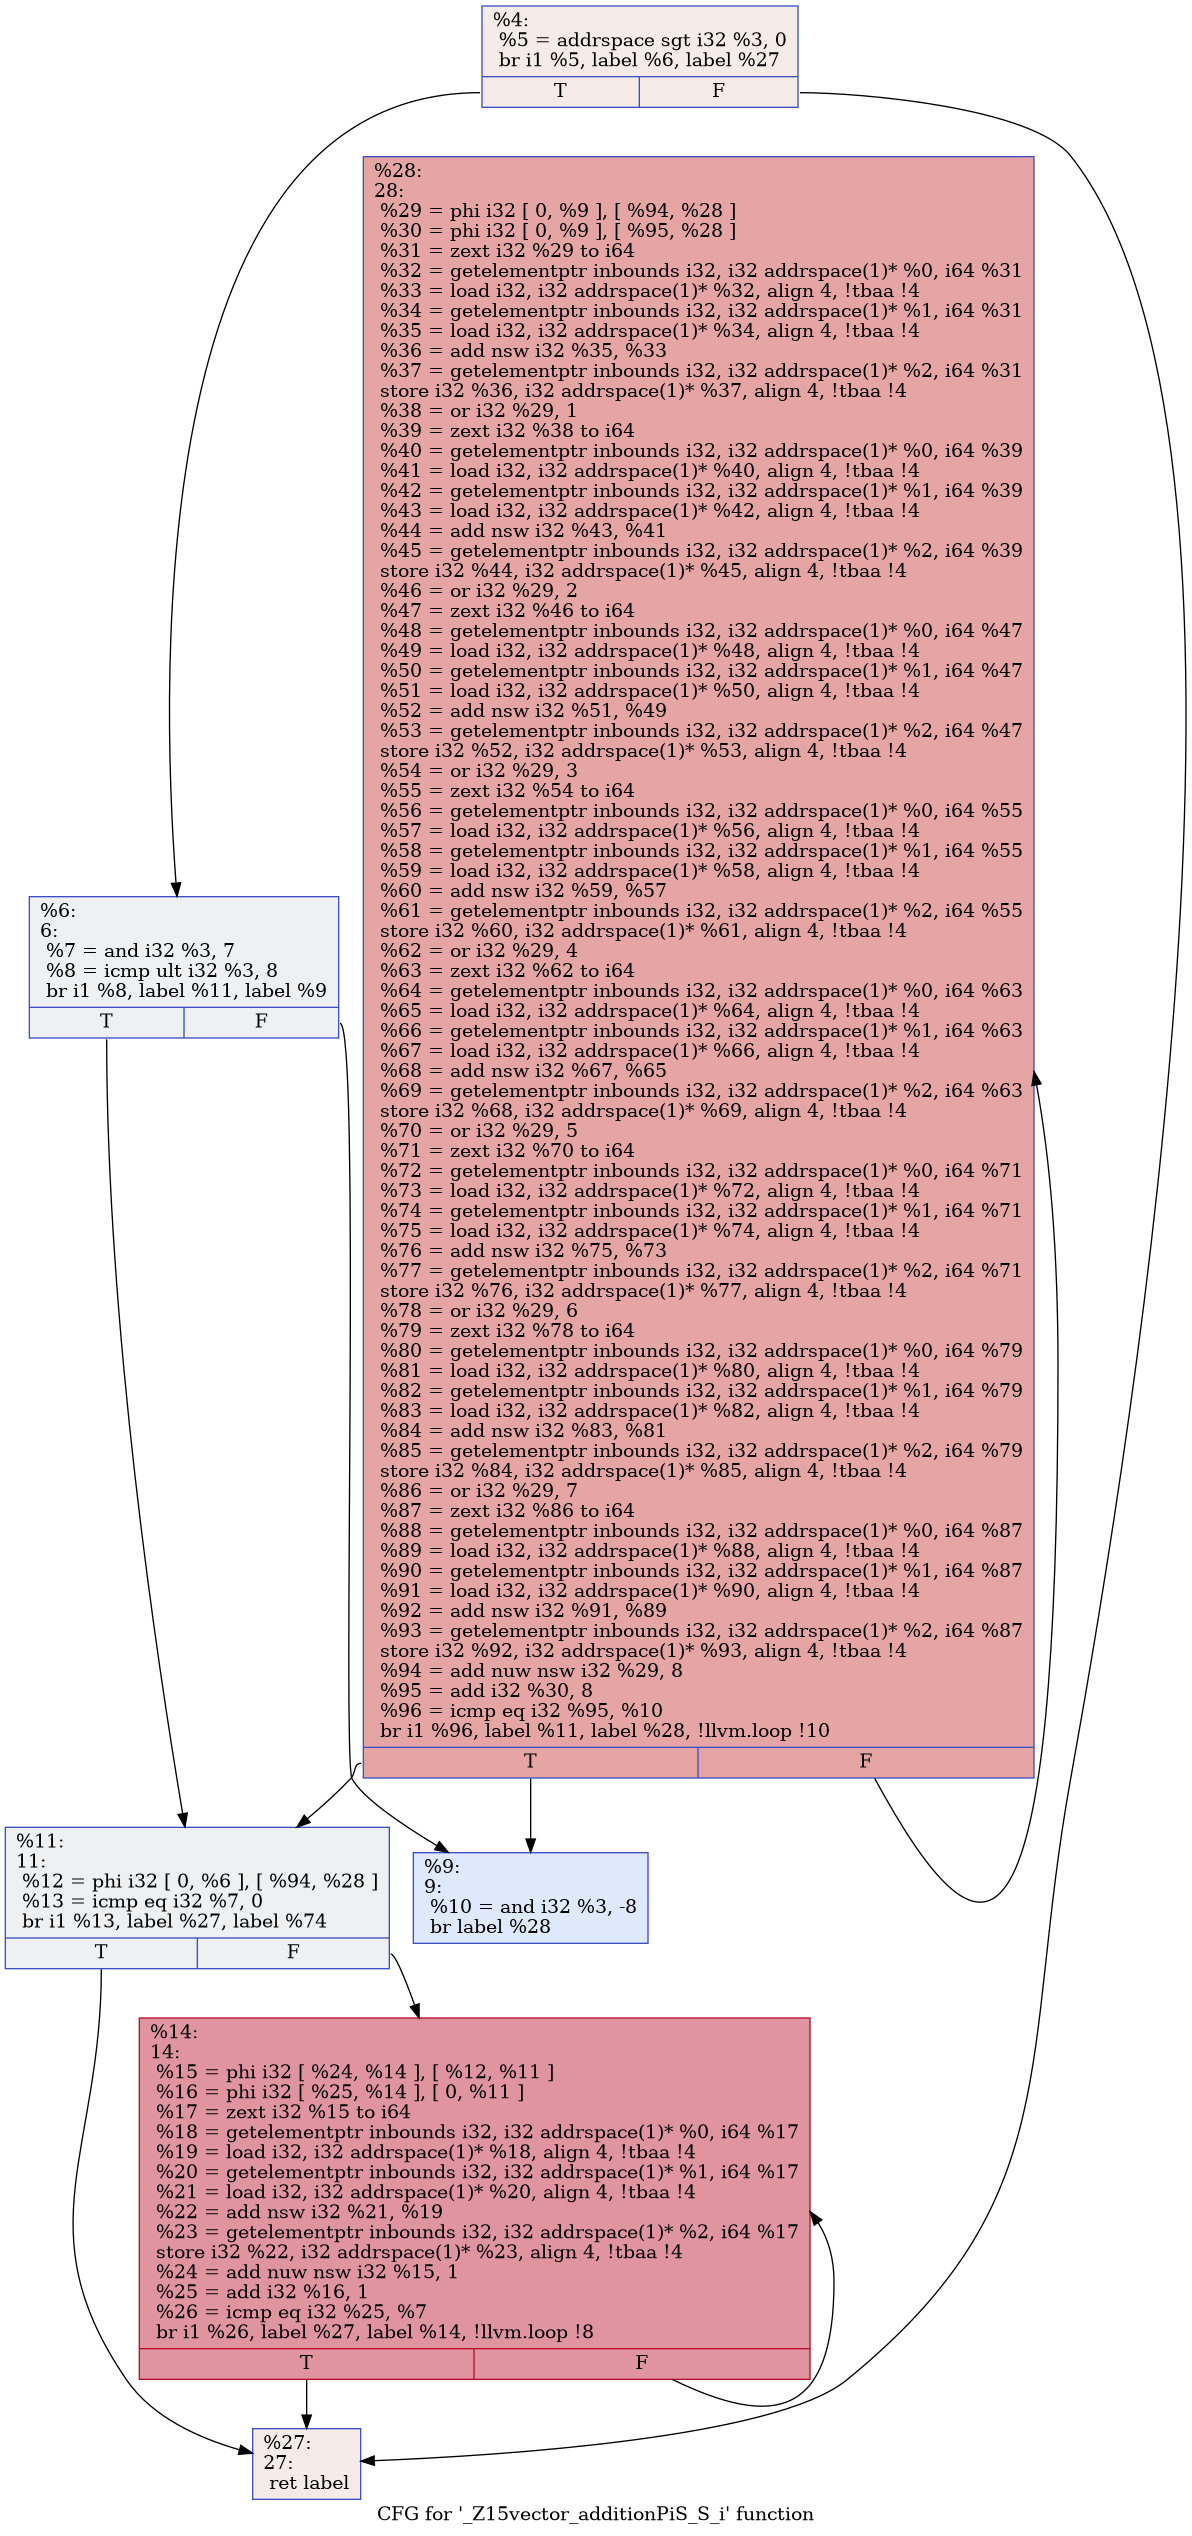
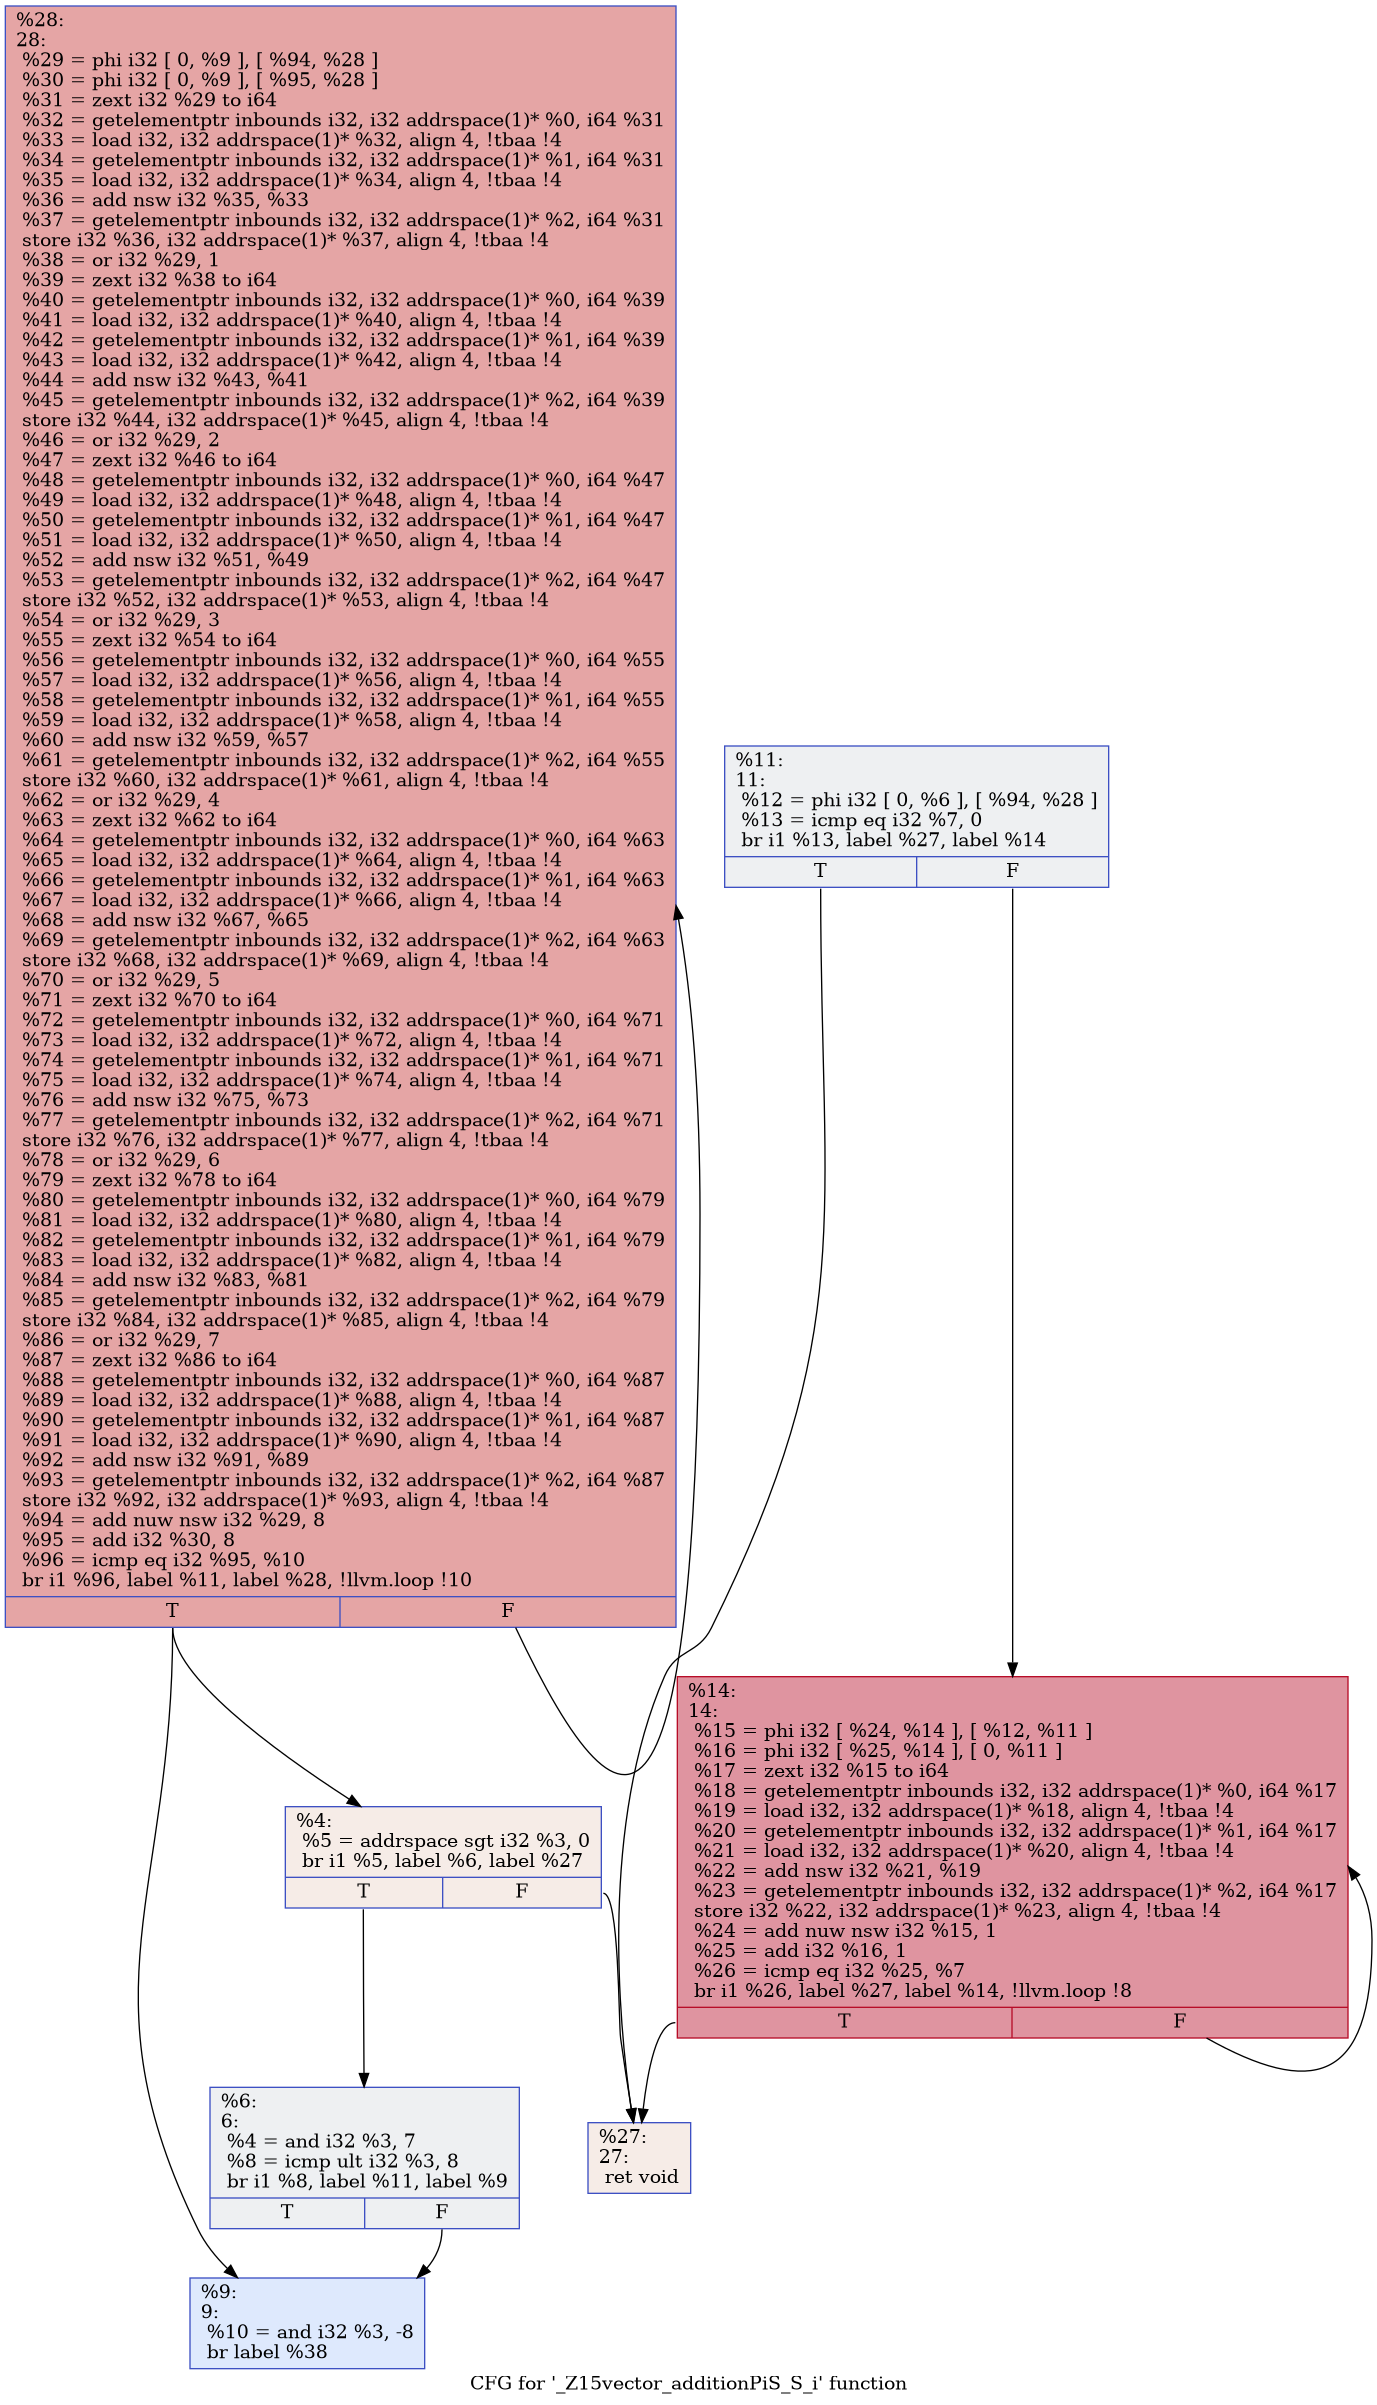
  digraph {
    label="CFG for '_Z15vector_additionPiS_S_i' function"
    node [color="#3d50c3ff" fillcolor="#ead5c970" shape=record style=filled]
    edge [tailport=s0]
    n1 [label="{%4:\l  %5 = addrspace sgt i32 %3, 0\l  br i1 %5, label %6, label %27\l|{<s0>T|<s1>F}}"]
-   n2 [fillcolor="#d9dce170" label="{%6:\l6:                                                \l  %7 = and i32 %3, 7\l  %8 = icmp ult i32 %3, 8\l  br i1 %8, label %11, label %9\l|{<s0>T|<s1>F}}"]
-   n3 [label="{%27:\l27:                                               \l  ret label\l}"]
-   n4 [fillcolor="#d9dce170" label="{%11:\l11:                                               \l  %12 = phi i32 [ 0, %6 ], [ %94, %28 ]\l  %13 = icmp eq i32 %7, 0\l  br i1 %13, label %27, label %74\l|{<s0>T|<s1>F}}"]
-   n5 [fillcolor="#b5cdfa70" label="{%9:\l9:                                                \l  %10 = and i32 %3, -8\l  br label %28\l}"]
+   n2 [fillcolor="#d9dce170" label="{%6:\l6:                                                \l  %4 = and i32 %3, 7\l  %8 = icmp ult i32 %3, 8\l  br i1 %8, label %11, label %9\l|{<s0>T|<s1>F}}"]
+   n3 [label="{%27:\l27:                                               \l  ret void\l}"]
+   n4 [fillcolor="#d9dce170" label="{%11:\l11:                                               \l  %12 = phi i32 [ 0, %6 ], [ %94, %28 ]\l  %13 = icmp eq i32 %7, 0\l  br i1 %13, label %27, label %14\l|{<s0>T|<s1>F}}"]
+   n5 [fillcolor="#b5cdfa70" label="{%9:\l9:                                                \l  %10 = and i32 %3, -8\l  br label %38\l}"]
    n6 [color="#b70d28ff" fillcolor="#b70d2870" label="{%14:\l14:                                               \l  %15 = phi i32 [ %24, %14 ], [ %12, %11 ]\l  %16 = phi i32 [ %25, %14 ], [ 0, %11 ]\l  %17 = zext i32 %15 to i64\l  %18 = getelementptr inbounds i32, i32 addrspace(1)* %0, i64 %17\l  %19 = load i32, i32 addrspace(1)* %18, align 4, !tbaa !4\l  %20 = getelementptr inbounds i32, i32 addrspace(1)* %1, i64 %17\l  %21 = load i32, i32 addrspace(1)* %20, align 4, !tbaa !4\l  %22 = add nsw i32 %21, %19\l  %23 = getelementptr inbounds i32, i32 addrspace(1)* %2, i64 %17\l  store i32 %22, i32 addrspace(1)* %23, align 4, !tbaa !4\l  %24 = add nuw nsw i32 %15, 1\l  %25 = add i32 %16, 1\l  %26 = icmp eq i32 %25, %7\l  br i1 %26, label %27, label %14, !llvm.loop !8\l|{<s0>T|<s1>F}}"]
    n7 [fillcolor="#c5333470" label="{%28:\l28:                                               \l  %29 = phi i32 [ 0, %9 ], [ %94, %28 ]\l  %30 = phi i32 [ 0, %9 ], [ %95, %28 ]\l  %31 = zext i32 %29 to i64\l  %32 = getelementptr inbounds i32, i32 addrspace(1)* %0, i64 %31\l  %33 = load i32, i32 addrspace(1)* %32, align 4, !tbaa !4\l  %34 = getelementptr inbounds i32, i32 addrspace(1)* %1, i64 %31\l  %35 = load i32, i32 addrspace(1)* %34, align 4, !tbaa !4\l  %36 = add nsw i32 %35, %33\l  %37 = getelementptr inbounds i32, i32 addrspace(1)* %2, i64 %31\l  store i32 %36, i32 addrspace(1)* %37, align 4, !tbaa !4\l  %38 = or i32 %29, 1\l  %39 = zext i32 %38 to i64\l  %40 = getelementptr inbounds i32, i32 addrspace(1)* %0, i64 %39\l  %41 = load i32, i32 addrspace(1)* %40, align 4, !tbaa !4\l  %42 = getelementptr inbounds i32, i32 addrspace(1)* %1, i64 %39\l  %43 = load i32, i32 addrspace(1)* %42, align 4, !tbaa !4\l  %44 = add nsw i32 %43, %41\l  %45 = getelementptr inbounds i32, i32 addrspace(1)* %2, i64 %39\l  store i32 %44, i32 addrspace(1)* %45, align 4, !tbaa !4\l  %46 = or i32 %29, 2\l  %47 = zext i32 %46 to i64\l  %48 = getelementptr inbounds i32, i32 addrspace(1)* %0, i64 %47\l  %49 = load i32, i32 addrspace(1)* %48, align 4, !tbaa !4\l  %50 = getelementptr inbounds i32, i32 addrspace(1)* %1, i64 %47\l  %51 = load i32, i32 addrspace(1)* %50, align 4, !tbaa !4\l  %52 = add nsw i32 %51, %49\l  %53 = getelementptr inbounds i32, i32 addrspace(1)* %2, i64 %47\l  store i32 %52, i32 addrspace(1)* %53, align 4, !tbaa !4\l  %54 = or i32 %29, 3\l  %55 = zext i32 %54 to i64\l  %56 = getelementptr inbounds i32, i32 addrspace(1)* %0, i64 %55\l  %57 = load i32, i32 addrspace(1)* %56, align 4, !tbaa !4\l  %58 = getelementptr inbounds i32, i32 addrspace(1)* %1, i64 %55\l  %59 = load i32, i32 addrspace(1)* %58, align 4, !tbaa !4\l  %60 = add nsw i32 %59, %57\l  %61 = getelementptr inbounds i32, i32 addrspace(1)* %2, i64 %55\l  store i32 %60, i32 addrspace(1)* %61, align 4, !tbaa !4\l  %62 = or i32 %29, 4\l  %63 = zext i32 %62 to i64\l  %64 = getelementptr inbounds i32, i32 addrspace(1)* %0, i64 %63\l  %65 = load i32, i32 addrspace(1)* %64, align 4, !tbaa !4\l  %66 = getelementptr inbounds i32, i32 addrspace(1)* %1, i64 %63\l  %67 = load i32, i32 addrspace(1)* %66, align 4, !tbaa !4\l  %68 = add nsw i32 %67, %65\l  %69 = getelementptr inbounds i32, i32 addrspace(1)* %2, i64 %63\l  store i32 %68, i32 addrspace(1)* %69, align 4, !tbaa !4\l  %70 = or i32 %29, 5\l  %71 = zext i32 %70 to i64\l  %72 = getelementptr inbounds i32, i32 addrspace(1)* %0, i64 %71\l  %73 = load i32, i32 addrspace(1)* %72, align 4, !tbaa !4\l  %74 = getelementptr inbounds i32, i32 addrspace(1)* %1, i64 %71\l  %75 = load i32, i32 addrspace(1)* %74, align 4, !tbaa !4\l  %76 = add nsw i32 %75, %73\l  %77 = getelementptr inbounds i32, i32 addrspace(1)* %2, i64 %71\l  store i32 %76, i32 addrspace(1)* %77, align 4, !tbaa !4\l  %78 = or i32 %29, 6\l  %79 = zext i32 %78 to i64\l  %80 = getelementptr inbounds i32, i32 addrspace(1)* %0, i64 %79\l  %81 = load i32, i32 addrspace(1)* %80, align 4, !tbaa !4\l  %82 = getelementptr inbounds i32, i32 addrspace(1)* %1, i64 %79\l  %83 = load i32, i32 addrspace(1)* %82, align 4, !tbaa !4\l  %84 = add nsw i32 %83, %81\l  %85 = getelementptr inbounds i32, i32 addrspace(1)* %2, i64 %79\l  store i32 %84, i32 addrspace(1)* %85, align 4, !tbaa !4\l  %86 = or i32 %29, 7\l  %87 = zext i32 %86 to i64\l  %88 = getelementptr inbounds i32, i32 addrspace(1)* %0, i64 %87\l  %89 = load i32, i32 addrspace(1)* %88, align 4, !tbaa !4\l  %90 = getelementptr inbounds i32, i32 addrspace(1)* %1, i64 %87\l  %91 = load i32, i32 addrspace(1)* %90, align 4, !tbaa !4\l  %92 = add nsw i32 %91, %89\l  %93 = getelementptr inbounds i32, i32 addrspace(1)* %2, i64 %87\l  store i32 %92, i32 addrspace(1)* %93, align 4, !tbaa !4\l  %94 = add nuw nsw i32 %29, 8\l  %95 = add i32 %30, 8\l  %96 = icmp eq i32 %95, %10\l  br i1 %96, label %11, label %28, !llvm.loop !10\l|{<s0>T|<s1>F}}"]
    n1 -> n2
    n1 -> n3 [tailport=s1]
-   n2 -> n4
    n2 -> n5 [tailport=s1]
    n4 -> n3
    n4 -> n6 [tailport=s1]
    n6 -> n3
    n6 -> n6 [tailport=s1]
-   n7 -> n4
+   n7 -> n1
    n7 -> n5
    n7 -> n7 [tailport=s1]
  }
